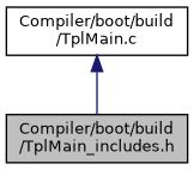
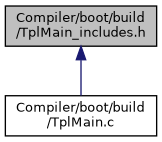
  digraph {
    node [color=black fontname=Helvetica fontsize=10 shape=record style=filled]
    n1 [fillcolor=grey75 fontcolor=black height=0.2 label="Compiler/boot/build\l/TplMain_includes.h" width=0.4]
    n2 [fillcolor=white height=0.2 label="Compiler/boot/build\l/TplMain.c" width=0.4]
-   n2 -> n1 [color=midnightblue dir=back fontname=Helvetica fontsize=10 labelfontname=Helvetica labelfontsize=10 style=solid]
+   n1 -> n2 [color=midnightblue dir=back fontname=Helvetica fontsize=10 labelfontname=Helvetica labelfontsize=10 style=solid]
  }
